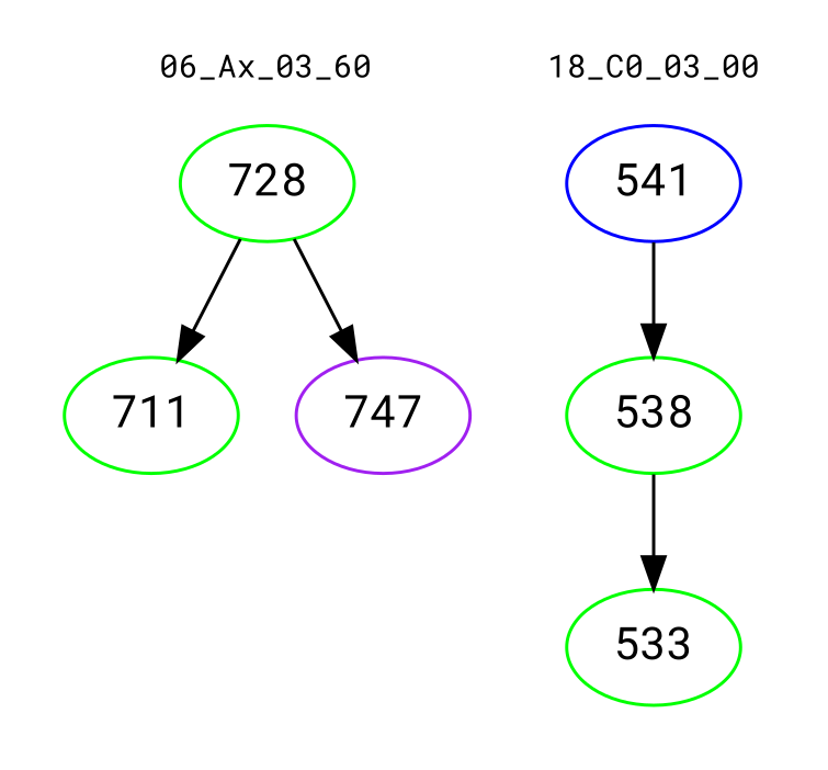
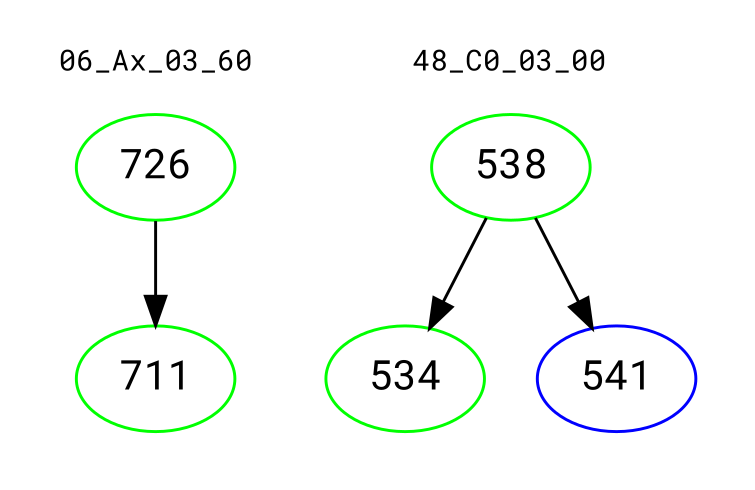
  digraph {
    fontname="Roboto Mono"
    node [color=green fontname="Roboto Mono"]
    edge [color=black fontname="Roboto Mono"]
-   n1 [label=728]
+   n1 [label=726]
    n2 [label=711]
-   n3 [color=purple label=747]
    n4 [label=538]
-   n5 [label=533]
+   n5 [label=534]
    n6 [color=blue label=541]
    subgraph cluster_1 {
      color=white
      fontsize=10
      label="06_Ax_03_60"
      n1
      n2
-     n3
    }
    subgraph cluster_2 {
      color=white
      fontsize=10
-     label="18_C0_03_00"
+     label="48_C0_03_00"
      n4
      n5
      n6
    }
    n1 -> n2
-   n1 -> n3
    n4 -> n5
-   n6 -> n4
+   n4 -> n6
  }
